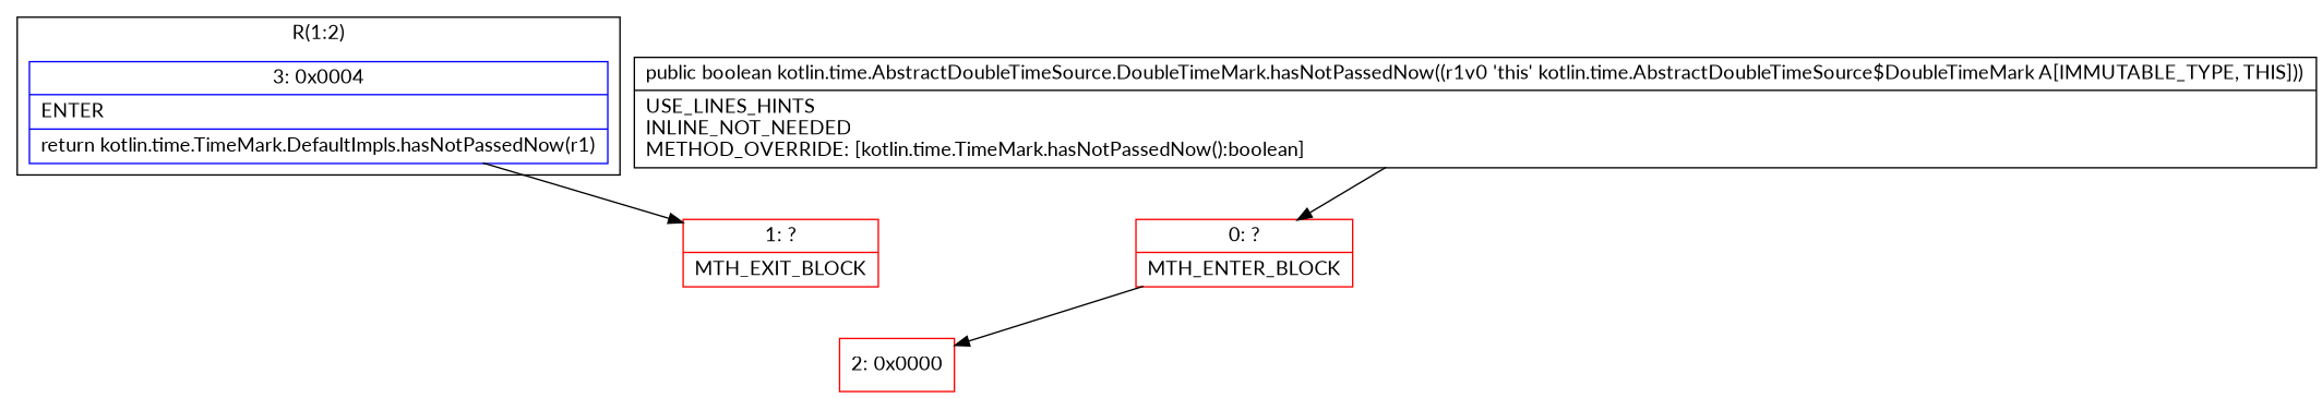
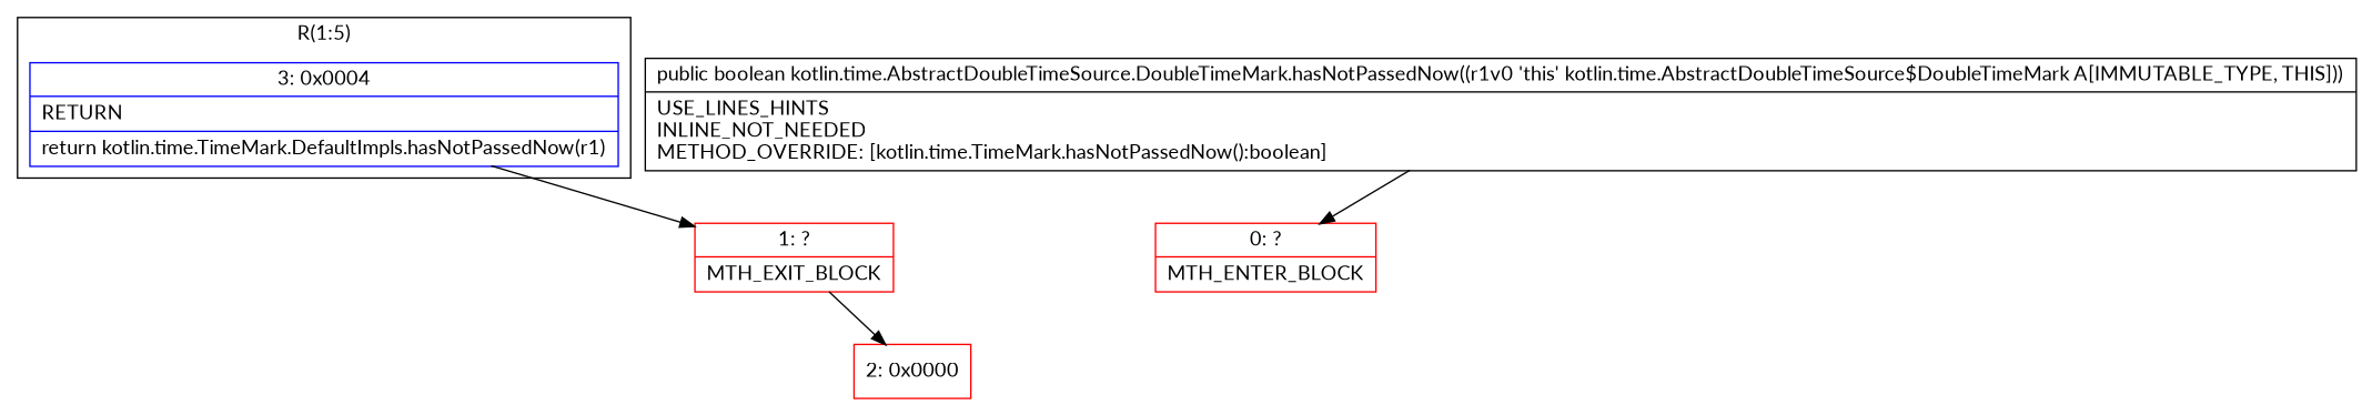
  digraph {
    fontname=Lato
    node [color=red fontname=Lato shape=record]
    edge [fontname=Lato]
-   n1 [color=blue label="{3\:\ 0x0004|ENTER\l|return kotlin.time.TimeMark.DefaultImpls.hasNotPassedNow(r1)\l}"]
+   n1 [color=blue label="{3\:\ 0x0004|RETURN\l|return kotlin.time.TimeMark.DefaultImpls.hasNotPassedNow(r1)\l}"]
    n2 [label="{1\:\ ?|MTH_EXIT_BLOCK\l}"]
    n3 [label="{0\:\ ?|MTH_ENTER_BLOCK\l}"]
    n4 [label="{2\:\ 0x0000}"]
    n5 [label="{public boolean kotlin.time.AbstractDoubleTimeSource.DoubleTimeMark.hasNotPassedNow((r1v0 'this' kotlin.time.AbstractDoubleTimeSource$DoubleTimeMark A[IMMUTABLE_TYPE, THIS]))  | USE_LINES_HINTS\lINLINE_NOT_NEEDED\lMETHOD_OVERRIDE: [kotlin.time.TimeMark.hasNotPassedNow():boolean]\l}" color=""]
    subgraph cluster_1 {
-     label="R(1:2)"
+     label="R(1:5)"
      n1
    }
    n1 -> n2
-   n3 -> n4
+   n2 -> n4
    n5 -> n3
  }
